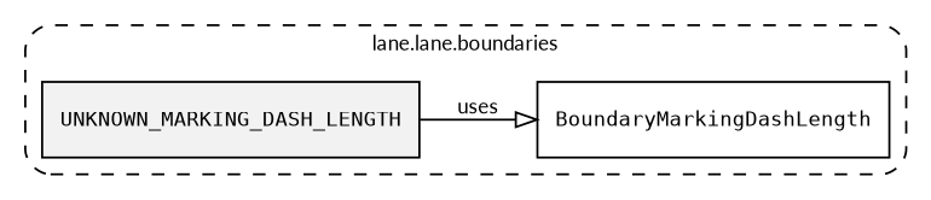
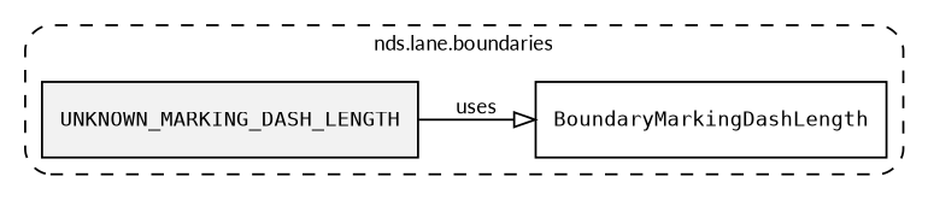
  digraph {
    fontsize=10
    rankdir=LR
    fontname=Lato
    node [fontsize=10 shape=box fontname=Lato]
    n1 [fillcolor="#0000000D" label=<<font face="monospace"><table align="center" border="0" cellspacing="0" cellpadding="0"><tr><td href="../../../content/packages/nds.lane.boundaries.html#Constant-UNKNOWN_MARKING_DASH_LENGTH" title="Constant defined in nds.lane.boundaries">UNKNOWN_MARKING_DASH_LENGTH</td></tr></table></font>> style=filled]
    n2 [label=<<font face="monospace"><table align="center" border="0" cellspacing="0" cellpadding="0"><tr><td href="../../../content/packages/nds.lane.boundaries.html#Subtype-BoundaryMarkingDashLength" title="Subtype defined in nds.lane.boundaries">BoundaryMarkingDashLength</td></tr></table></font>>]
    subgraph cluster_1 {
-     label="lane.lane.boundaries"
+     label="nds.lane.boundaries"
      style="dashed, rounded"
      n1
      n2
    }
    n1 -> n2 [fontsize=10 label=uses style=solid arrowhead=onormal fontname=Lato]
  }
